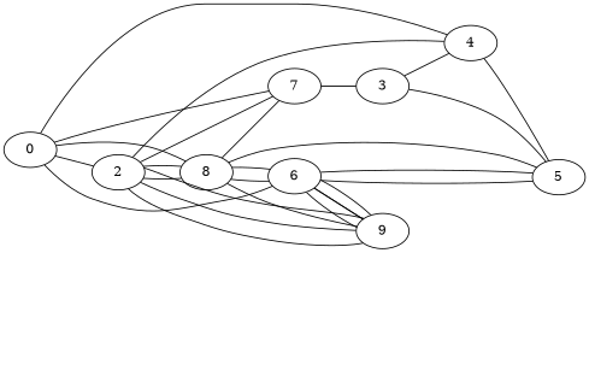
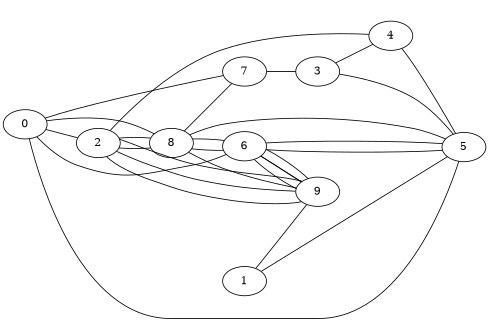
  graph {
    rankdir=LR
    0
    2
    8
    7
    9
+   1
    5
    6
    3
    4
    0 -- 2
    0 -- 8
    0 -- 7
    2 -- 8
    2 -- 9
    8 -- 2
    8 -- 7
    8 -- 9
    8 -- 5
    8 -- 6
    8 -- 6
-   7 -- 2
    7 -- 3
    9 -- 2
    9 -- 2
    9 -- 6
+   1 -- 9
+   1 -- 5
    5 -- 6
    6 -- 0
    6 -- 9
    6 -- 9
    6 -- 9
    6 -- 5
    3 -- 5
    3 -- 4
-   4 -- 0
+   5 -- 0
    4 -- 2
    4 -- 5
  }
